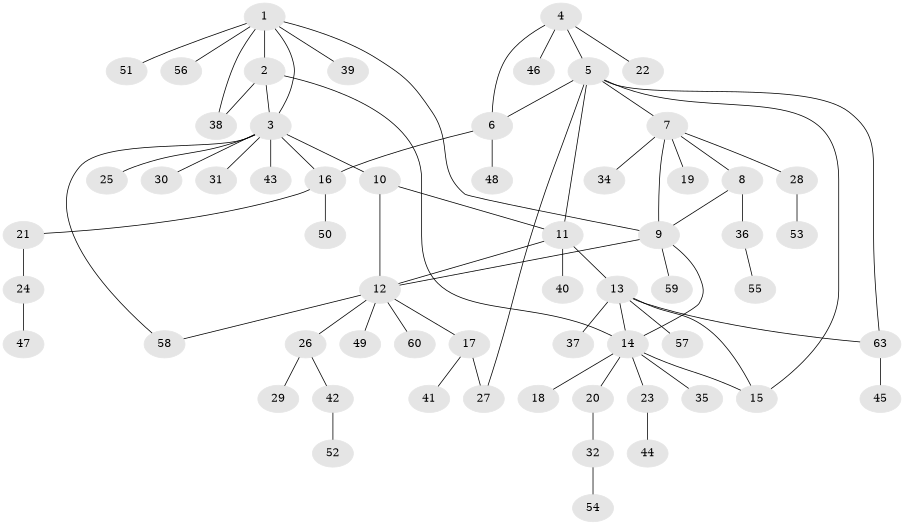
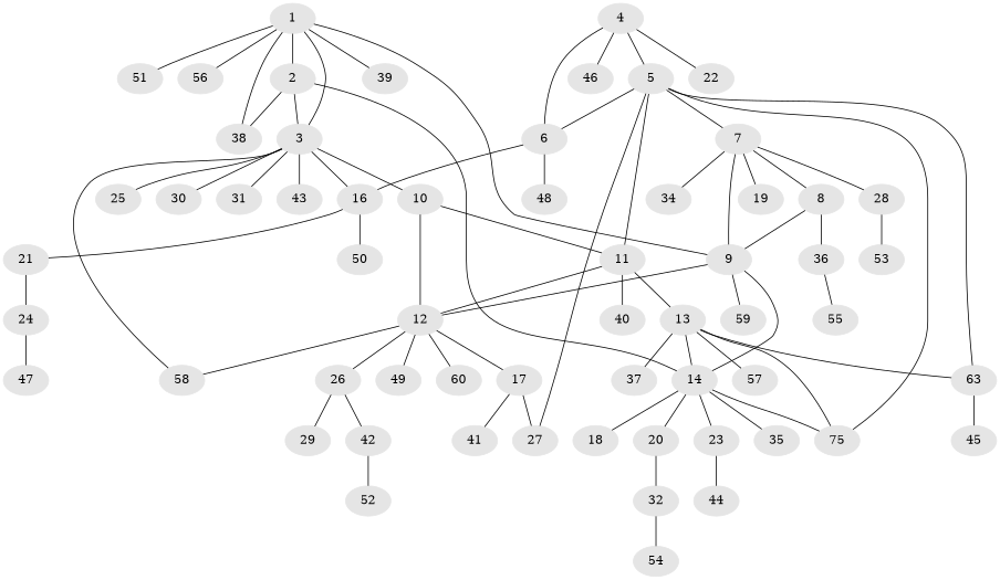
  graph {
    node [color=gray90 style=filled]
    1
    2
    3
    9
    39
    51
    56
    38
    14
    10
    16
    25
    30
    31
    43
    58
    6
    48
    12
    59
-   15
+   15 [label=75]
    18
    20
    23
    35
    11
    21
    50
    4
    5
    22
    46
    7
    27
    n35 [label=63]
    8
    19
    28
    34
    13
    40
    45
    36
    53
    55
    17
    26
    49
    60
    37
    57
    41
    29
    42
    32
    44
    24
    54
    47
    52
    1 -- 2
    1 -- 3
    1 -- 9
    1 -- 39
    1 -- 51
    1 -- 56
    1 -- 38
    2 -- 3
    2 -- 38
    2 -- 14
    3 -- 10
    3 -- 16
    3 -- 25
    3 -- 30
    3 -- 31
    3 -- 43
    3 -- 58
    9 -- 14
    9 -- 12
    9 -- 59
    14 -- 15
    14 -- 18
    14 -- 20
    14 -- 23
    14 -- 35
    10 -- 12
    10 -- 11
    16 -- 21
    16 -- 50
    6 -- 16
    6 -- 48
    12 -- 58
    12 -- 17
    12 -- 26
    12 -- 49
    12 -- 60
    20 -- 32
    23 -- 44
    11 -- 12
    11 -- 13
    11 -- 40
    21 -- 24
    4 -- 6
    4 -- 5
    4 -- 22
    4 -- 46
    5 -- 6
    5 -- 15
    5 -- 11
    5 -- 7
    5 -- 27
    5 -- n35
    7 -- 9
    7 -- 8
    7 -- 19
    7 -- 28
    7 -- 34
    n35 -- 45
    8 -- 9
    8 -- 36
    28 -- 53
    13 -- 14
    13 -- 15
    13 -- n35
    13 -- 37
    13 -- 57
    36 -- 55
    17 -- 27
    17 -- 41
    26 -- 29
    26 -- 42
    42 -- 52
    32 -- 54
    24 -- 47
  }
